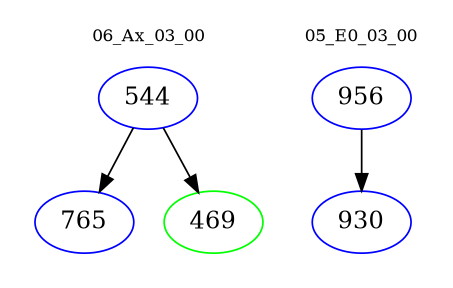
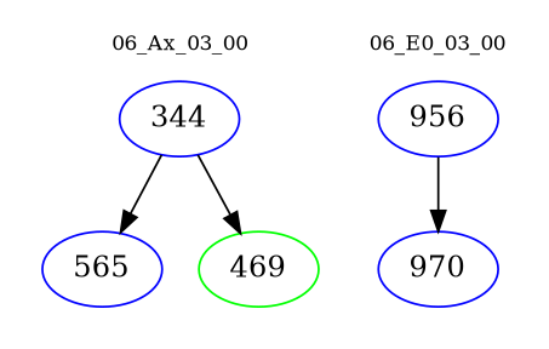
  digraph {
    node [color=blue]
    edge [color=black]
-   n1 [label=544]
-   n2 [label=765]
+   n1 [label=344]
+   n2 [label=565]
    n3 [color=green label=469]
    n4 [label=956]
-   n5 [label=930]
+   n5 [label=970]
    subgraph cluster_1 {
      color=white
      fontsize=10
      label="06_Ax_03_00"
      n1
      n2
      n3
    }
    subgraph cluster_2 {
      color=white
      fontsize=10
-     label="05_E0_03_00"
+     label="06_E0_03_00"
      n4
      n5
    }
    n1 -> n2
    n1 -> n3
    n4 -> n5
  }
